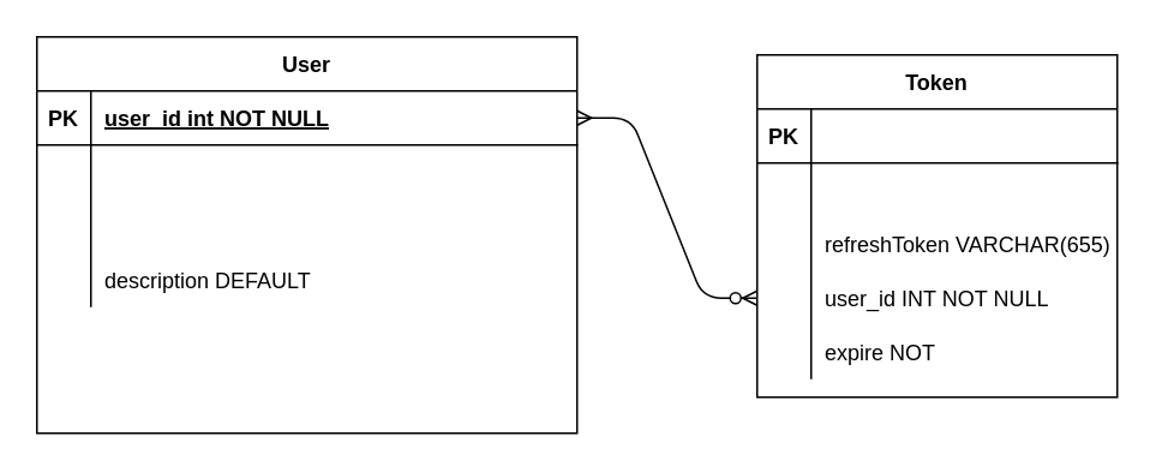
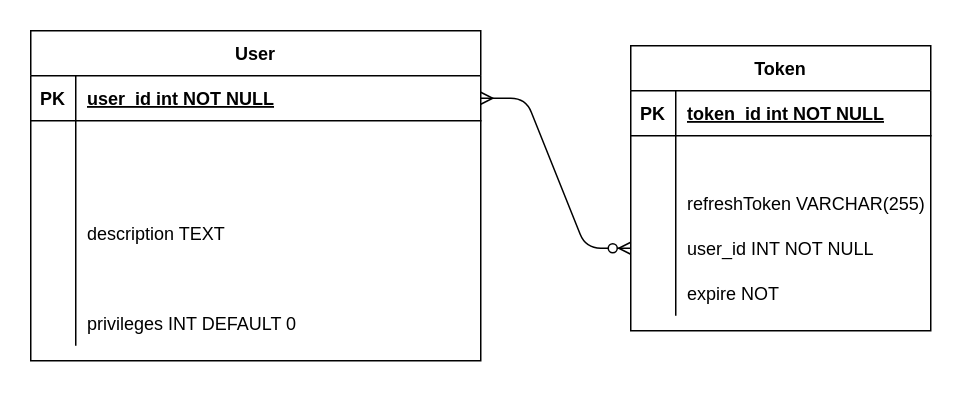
  <mxCell id="0" />
  <mxCell id="1" parent="0" />
  <mxCell id="2" value="User" style="shape=table;startSize=30;container=1;collapsible=1;childLayout=tableLayout;fixedRows=1;rowLines=0;fontStyle=1;align=center;resizeLast=1;" parent="1" vertex="1"><mxGeometry x="20" y="20" width="300" height="220" as="geometry" /></mxCell>
  <mxCell id="3" value="" style="shape=partialRectangle;collapsible=0;dropTarget=0;pointerEvents=0;fillColor=none;points=[[0,0.5],[1,0.5]];portConstraint=eastwest;top=0;left=0;right=0;bottom=1;" parent="2" vertex="1"><mxGeometry y="30" width="300" height="30" as="geometry" /></mxCell>
  <mxCell id="4" value="PK" style="shape=partialRectangle;overflow=hidden;connectable=0;fillColor=none;top=0;left=0;bottom=0;right=0;fontStyle=1;" parent="3" vertex="1"><mxGeometry width="30" height="30" as="geometry"><mxRectangle width="30" height="30" as="alternateBounds" /></mxGeometry></mxCell>
  <mxCell id="5" value="user_id int NOT NULL " style="shape=partialRectangle;overflow=hidden;connectable=0;fillColor=none;top=0;left=0;bottom=0;right=0;align=left;spacingLeft=6;fontStyle=5;" parent="3" vertex="1"><mxGeometry x="30" width="270" height="30" as="geometry"><mxRectangle width="270" height="30" as="alternateBounds" /></mxGeometry></mxCell>
  <mxCell id="6" value="" style="shape=partialRectangle;collapsible=0;dropTarget=0;pointerEvents=0;fillColor=none;points=[[0,0.5],[1,0.5]];portConstraint=eastwest;top=0;left=0;right=0;bottom=0;" parent="2" vertex="1"><mxGeometry y="60" width="300" height="30" as="geometry" /></mxCell>
  <mxCell id="7" value="" style="shape=partialRectangle;overflow=hidden;connectable=0;fillColor=none;top=0;left=0;bottom=0;right=0;" parent="6" vertex="1"><mxGeometry width="30" height="30" as="geometry"><mxRectangle width="30" height="30" as="alternateBounds" /></mxGeometry></mxCell>
  <mxCell id="8" style="shape=partialRectangle;collapsible=0;dropTarget=0;pointerEvents=0;fillColor=none;points=[[0,0.5],[1,0.5]];portConstraint=eastwest;top=0;left=0;right=0;bottom=0;" vertex="1" parent="2"><mxGeometry y="90" width="300" height="30" as="geometry" /></mxCell>
  <mxCell id="9" style="shape=partialRectangle;overflow=hidden;connectable=0;fillColor=none;top=0;left=0;bottom=0;right=0;" vertex="1" parent="8"><mxGeometry width="30" height="30" as="geometry"><mxRectangle width="30" height="30" as="alternateBounds" /></mxGeometry></mxCell>
  <mxCell id="10" style="shape=partialRectangle;collapsible=0;dropTarget=0;pointerEvents=0;fillColor=none;points=[[0,0.5],[1,0.5]];portConstraint=eastwest;top=0;left=0;right=0;bottom=0;" vertex="1" parent="2"><mxGeometry y="120" width="300" height="30" as="geometry" /></mxCell>
  <mxCell id="11" style="shape=partialRectangle;overflow=hidden;connectable=0;fillColor=none;top=0;left=0;bottom=0;right=0;" vertex="1" parent="10"><mxGeometry width="30" height="30" as="geometry"><mxRectangle width="30" height="30" as="alternateBounds" /></mxGeometry></mxCell>
- <mxCell id="12" value="description DEFAULT" style="shape=partialRectangle;overflow=hidden;connectable=0;fillColor=none;top=0;left=0;bottom=0;right=0;align=left;spacingLeft=6;" vertex="1" parent="10"><mxGeometry x="30" width="270" height="30" as="geometry"><mxRectangle width="270" height="30" as="alternateBounds" /></mxGeometry></mxCell>
+ <mxCell id="12" value="description TEXT" style="shape=partialRectangle;overflow=hidden;connectable=0;fillColor=none;top=0;left=0;bottom=0;right=0;align=left;spacingLeft=6;" vertex="1" parent="10"><mxGeometry x="30" width="270" height="30" as="geometry"><mxRectangle width="270" height="30" as="alternateBounds" /></mxGeometry></mxCell>
  <mxCell id="13" style="shape=partialRectangle;collapsible=0;dropTarget=0;pointerEvents=0;fillColor=none;points=[[0,0.5],[1,0.5]];portConstraint=eastwest;top=0;left=0;right=0;bottom=0;" vertex="1" parent="2"><mxGeometry y="150" width="300" height="30" as="geometry" /></mxCell>
  <mxCell id="14" style="shape=partialRectangle;overflow=hidden;connectable=0;fillColor=none;top=0;left=0;bottom=0;right=0;" vertex="1" parent="13"><mxGeometry width="30" height="30" as="geometry"><mxRectangle width="30" height="30" as="alternateBounds" /></mxGeometry></mxCell>
  <mxCell id="15" style="shape=partialRectangle;collapsible=0;dropTarget=0;pointerEvents=0;fillColor=none;points=[[0,0.5],[1,0.5]];portConstraint=eastwest;top=0;left=0;right=0;bottom=0;" vertex="1" parent="2"><mxGeometry y="180" width="300" height="30" as="geometry" /></mxCell>
  <mxCell id="16" style="shape=partialRectangle;overflow=hidden;connectable=0;fillColor=none;top=0;left=0;bottom=0;right=0;" vertex="1" parent="15"><mxGeometry width="30" height="30" as="geometry"><mxRectangle width="30" height="30" as="alternateBounds" /></mxGeometry></mxCell>
+ <mxCell id="17" value="privileges INT DEFAULT 0" style="shape=partialRectangle;overflow=hidden;connectable=0;fillColor=none;top=0;left=0;bottom=0;right=0;align=left;spacingLeft=6;" vertex="1" parent="15"><mxGeometry x="30" width="270" height="30" as="geometry"><mxRectangle width="270" height="30" as="alternateBounds" /></mxGeometry></mxCell>
  <mxCell id="18" value="Token" style="shape=table;startSize=30;container=1;collapsible=1;childLayout=tableLayout;fixedRows=1;rowLines=0;fontStyle=1;align=center;resizeLast=1;" parent="1" vertex="1"><mxGeometry x="420" y="30" width="200" height="190" as="geometry" /></mxCell>
  <mxCell id="19" value="" style="shape=partialRectangle;collapsible=0;dropTarget=0;pointerEvents=0;fillColor=none;points=[[0,0.5],[1,0.5]];portConstraint=eastwest;top=0;left=0;right=0;bottom=1;" parent="18" vertex="1"><mxGeometry y="30" width="200" height="30" as="geometry" /></mxCell>
  <mxCell id="20" value="PK" style="shape=partialRectangle;overflow=hidden;connectable=0;fillColor=none;top=0;left=0;bottom=0;right=0;fontStyle=1;" parent="19" vertex="1"><mxGeometry width="30" height="30" as="geometry"><mxRectangle width="30" height="30" as="alternateBounds" /></mxGeometry></mxCell>
+ <mxCell id="21" value="token_id int NOT NULL " style="shape=partialRectangle;overflow=hidden;connectable=0;fillColor=none;top=0;left=0;bottom=0;right=0;align=left;spacingLeft=6;fontStyle=5;" parent="19" vertex="1"><mxGeometry x="30" width="170" height="30" as="geometry"><mxRectangle width="170" height="30" as="alternateBounds" /></mxGeometry></mxCell>
  <mxCell id="22" value="" style="shape=partialRectangle;collapsible=0;dropTarget=0;pointerEvents=0;fillColor=none;points=[[0,0.5],[1,0.5]];portConstraint=eastwest;top=0;left=0;right=0;bottom=0;" parent="18" vertex="1"><mxGeometry y="60" width="200" height="30" as="geometry" /></mxCell>
  <mxCell id="23" value="" style="shape=partialRectangle;overflow=hidden;connectable=0;fillColor=none;top=0;left=0;bottom=0;right=0;" parent="22" vertex="1"><mxGeometry width="30" height="30" as="geometry"><mxRectangle width="30" height="30" as="alternateBounds" /></mxGeometry></mxCell>
  <mxCell id="24" style="shape=partialRectangle;collapsible=0;dropTarget=0;pointerEvents=0;fillColor=none;points=[[0,0.5],[1,0.5]];portConstraint=eastwest;top=0;left=0;right=0;bottom=0;" parent="18" vertex="1"><mxGeometry y="90" width="200" height="30" as="geometry" /></mxCell>
  <mxCell id="25" value="" style="shape=partialRectangle;overflow=hidden;connectable=0;fillColor=none;top=0;left=0;bottom=0;right=0;" parent="24" vertex="1"><mxGeometry width="30" height="30" as="geometry"><mxRectangle width="30" height="30" as="alternateBounds" /></mxGeometry></mxCell>
- <mxCell id="26" value="refreshToken VARCHAR(655)" style="shape=partialRectangle;overflow=hidden;connectable=0;fillColor=none;top=0;left=0;bottom=0;right=0;align=left;spacingLeft=6;" parent="24" vertex="1"><mxGeometry x="30" width="170" height="30" as="geometry"><mxRectangle width="170" height="30" as="alternateBounds" /></mxGeometry></mxCell>
+ <mxCell id="26" value="refreshToken VARCHAR(255)" style="shape=partialRectangle;overflow=hidden;connectable=0;fillColor=none;top=0;left=0;bottom=0;right=0;align=left;spacingLeft=6;" parent="24" vertex="1"><mxGeometry x="30" width="170" height="30" as="geometry"><mxRectangle width="170" height="30" as="alternateBounds" /></mxGeometry></mxCell>
  <mxCell id="27" style="shape=partialRectangle;collapsible=0;dropTarget=0;pointerEvents=0;fillColor=none;points=[[0,0.5],[1,0.5]];portConstraint=eastwest;top=0;left=0;right=0;bottom=0;" vertex="1" parent="18"><mxGeometry y="120" width="200" height="30" as="geometry" /></mxCell>
  <mxCell id="28" style="shape=partialRectangle;overflow=hidden;connectable=0;fillColor=none;top=0;left=0;bottom=0;right=0;" vertex="1" parent="27"><mxGeometry width="30" height="30" as="geometry"><mxRectangle width="30" height="30" as="alternateBounds" /></mxGeometry></mxCell>
  <mxCell id="29" value="user_id INT NOT NULL" style="shape=partialRectangle;overflow=hidden;connectable=0;fillColor=none;top=0;left=0;bottom=0;right=0;align=left;spacingLeft=6;" vertex="1" parent="27"><mxGeometry x="30" width="170" height="30" as="geometry"><mxRectangle width="170" height="30" as="alternateBounds" /></mxGeometry></mxCell>
  <mxCell id="30" style="shape=partialRectangle;collapsible=0;dropTarget=0;pointerEvents=0;fillColor=none;points=[[0,0.5],[1,0.5]];portConstraint=eastwest;top=0;left=0;right=0;bottom=0;" vertex="1" parent="18"><mxGeometry y="150" width="200" height="30" as="geometry" /></mxCell>
  <mxCell id="31" style="shape=partialRectangle;overflow=hidden;connectable=0;fillColor=none;top=0;left=0;bottom=0;right=0;" vertex="1" parent="30"><mxGeometry width="30" height="30" as="geometry"><mxRectangle width="30" height="30" as="alternateBounds" /></mxGeometry></mxCell>
  <mxCell id="32" value="expire NOT" style="shape=partialRectangle;overflow=hidden;connectable=0;fillColor=none;top=0;left=0;bottom=0;right=0;align=left;spacingLeft=6;" vertex="1" parent="30"><mxGeometry x="30" width="170" height="30" as="geometry"><mxRectangle width="170" height="30" as="alternateBounds" /></mxGeometry></mxCell>
  <mxCell id="33" value="" style="edgeStyle=entityRelationEdgeStyle;endArrow=ERzeroToMany;startArrow=ERmany;endFill=1;startFill=0;entryX=0;entryY=0.5;entryDx=0;entryDy=0;exitX=1;exitY=0.5;exitDx=0;exitDy=0;" parent="1" source="3" target="27" edge="1"><mxGeometry width="100" height="100" relative="1" as="geometry"><mxPoint x="110" y="425" as="sourcePoint" /><mxPoint x="330" y="65" as="targetPoint" /></mxGeometry></mxCell>
